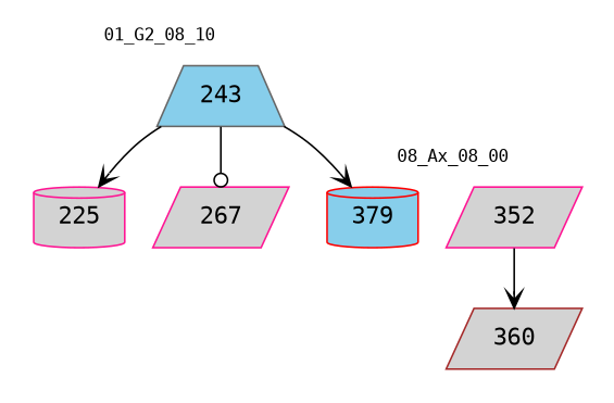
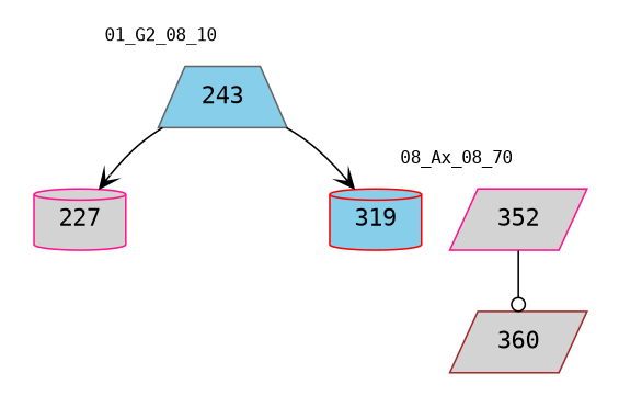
  digraph {
    fontname="DejaVu Sans Mono"
    node [color=deeppink fillcolor=lightgrey fontname="DejaVu Sans Mono" shape=parallelogram style=filled]
    edge [arrowhead=odot color=black fontname="DejaVu Sans Mono"]
    n1 [label=352]
-   n2 [color=red fillcolor=skyblue label=379 shape=cylinder]
+   n2 [color=red fillcolor=skyblue label=319 shape=cylinder]
    n3 [color=brown label=360]
    n4 [color=gray40 fillcolor=skyblue label=243 shape=trapezium]
-   n5 [label=225 shape=cylinder]
-   n6 [label=267]
+   n5 [label=227 shape=cylinder]
    subgraph cluster_1 {
      color=white
      fontsize=10
-     label="08_Ax_08_00"
+     label="08_Ax_08_70"
      n1
      n2
      n3
    }
    subgraph cluster_2 {
      color=white
      fontsize=10
      label="01_G2_08_10"
      n4
      n5
-     n6
    }
-   n1 -> n3 [arrowhead=vee]
+   n1 -> n3
    n4 -> n2 [arrowhead=vee]
    n4 -> n5 [arrowhead=vee]
-   n4 -> n6
  }
